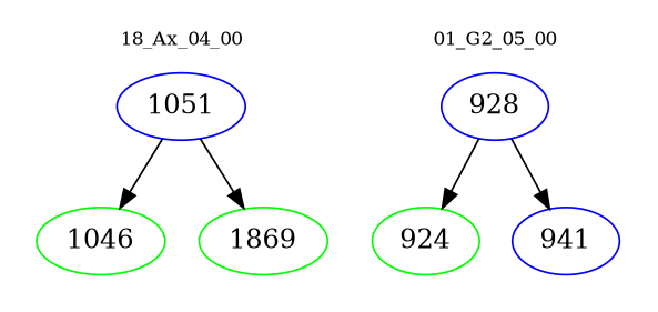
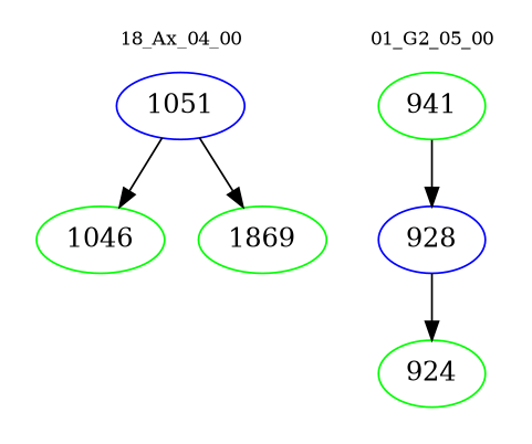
  digraph {
    node [color=green]
    edge [color=black]
    n1 [color=blue label=1051]
    n2 [label=1046]
    n3 [label=1869]
    n4 [color=blue label=928]
    n5 [label=924]
-   n6 [color=blue label=941]
+   n6 [label=941]
    subgraph cluster_1 {
      color=white
      fontsize=10
      label="18_Ax_04_00"
      n1
      n2
      n3
    }
    subgraph cluster_2 {
      color=white
      fontsize=10
      label="01_G2_05_00"
      n4
      n5
      n6
    }
    n1 -> n2
    n1 -> n3
    n4 -> n5
-   n4 -> n6
+   n6 -> n4
  }
